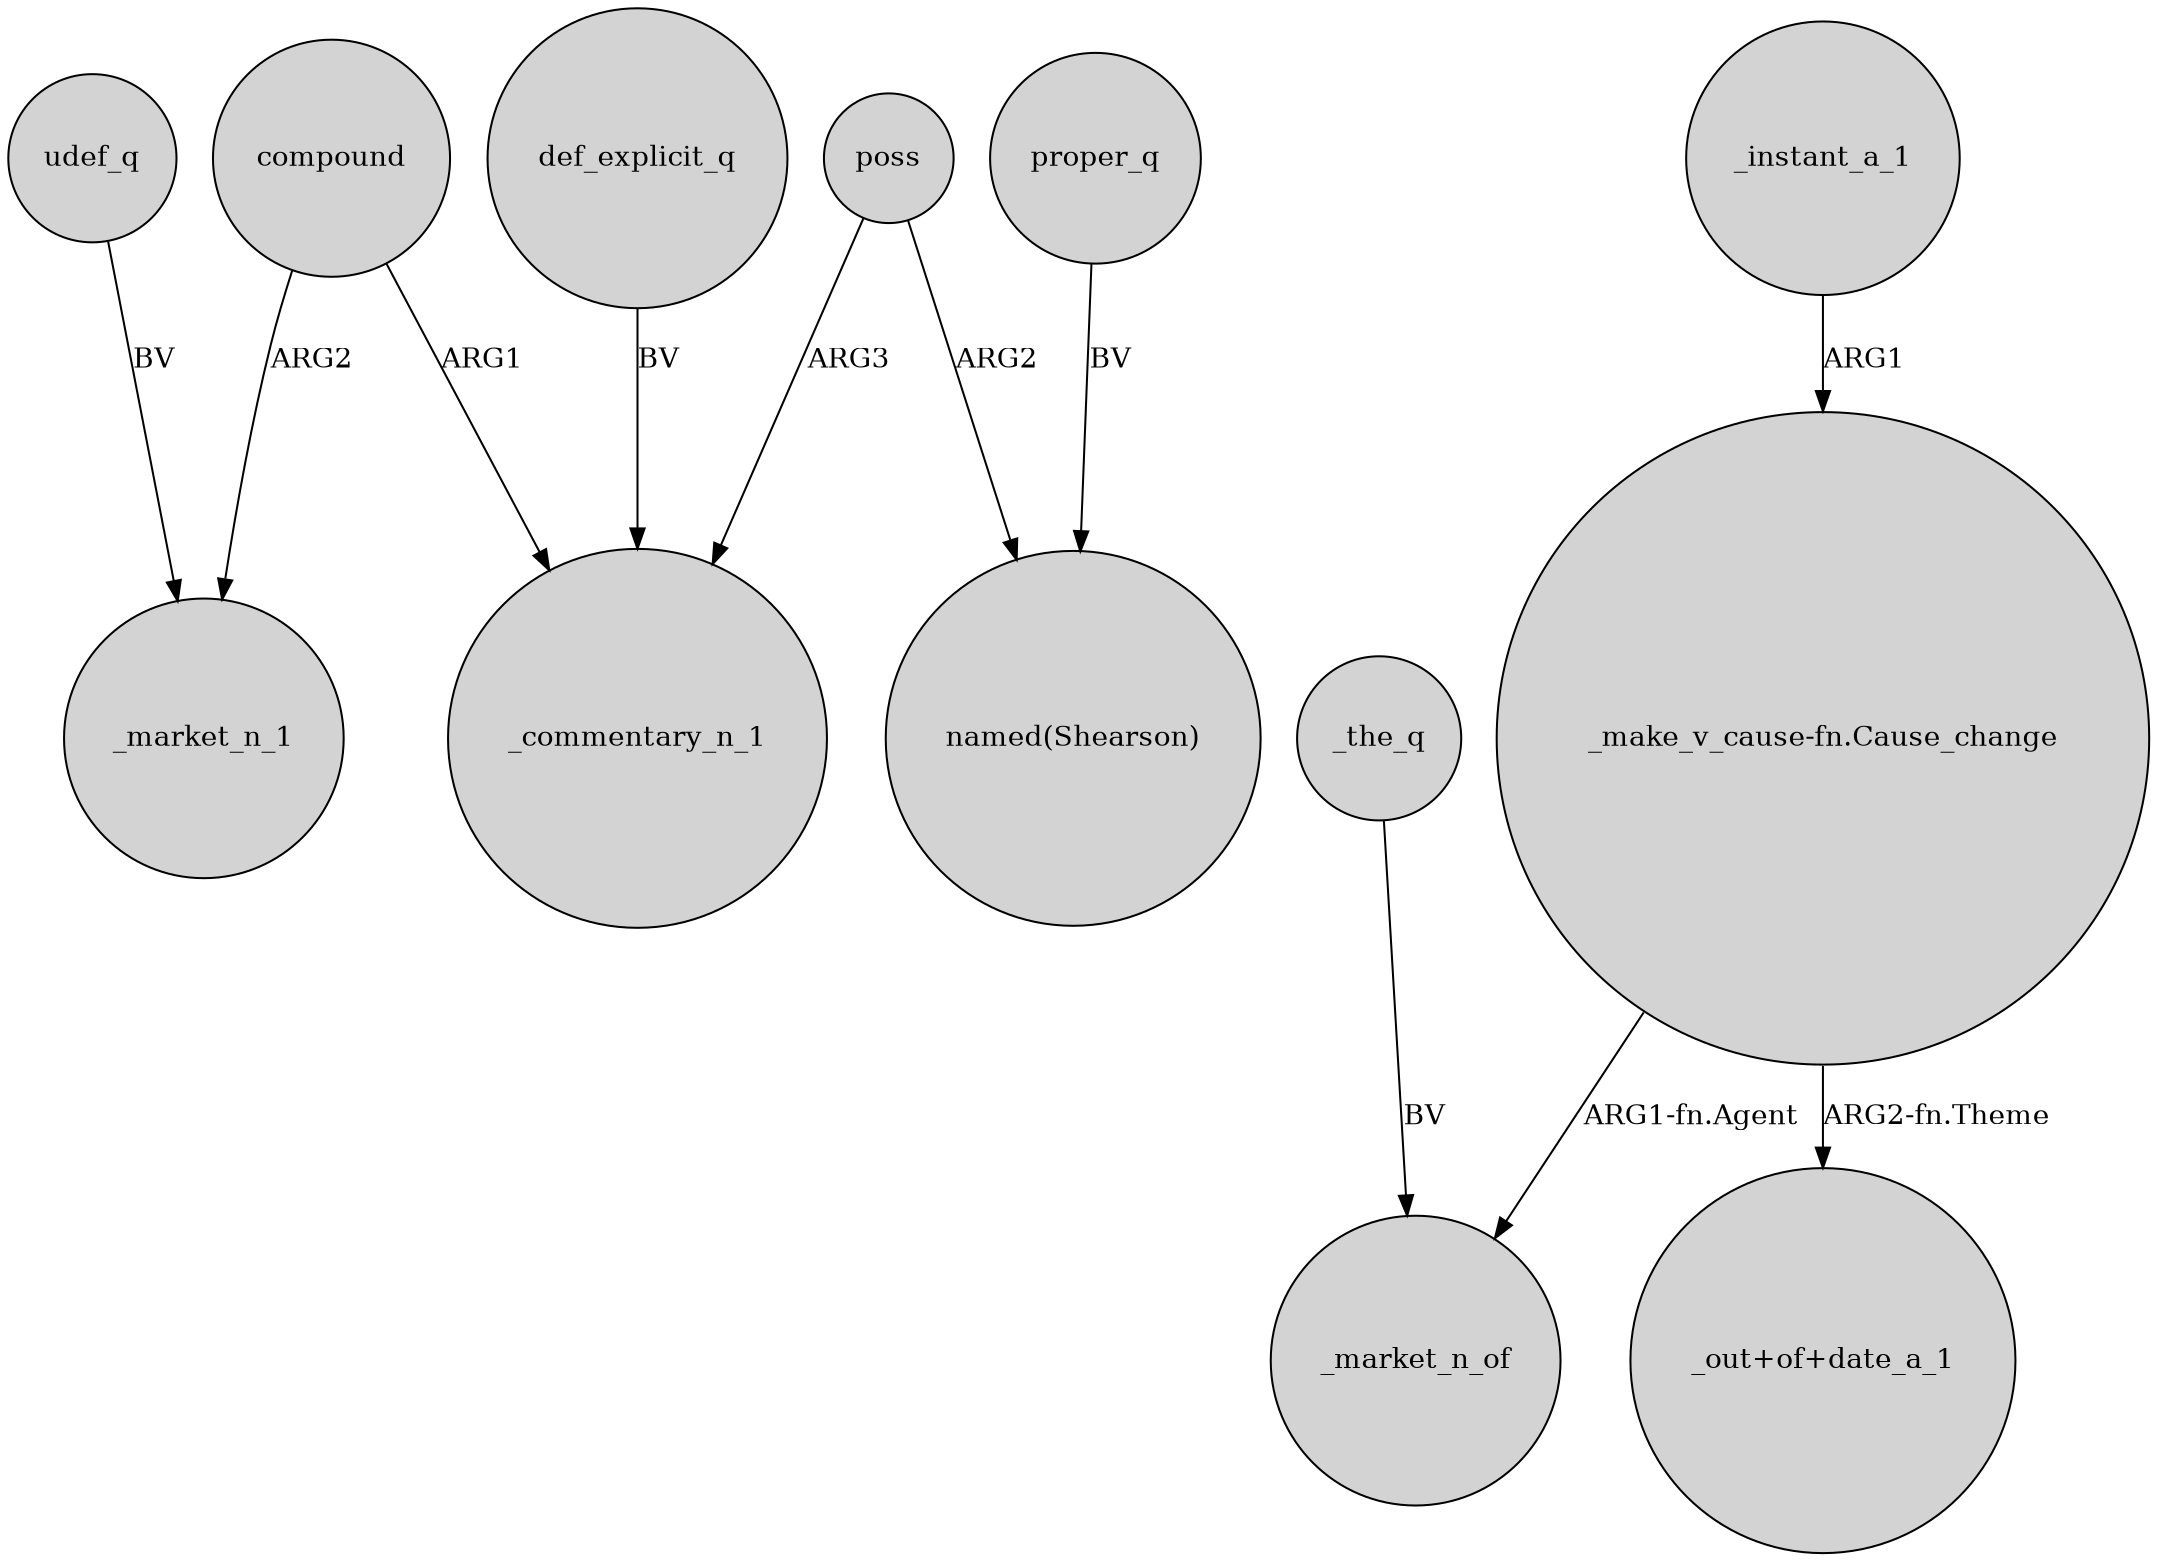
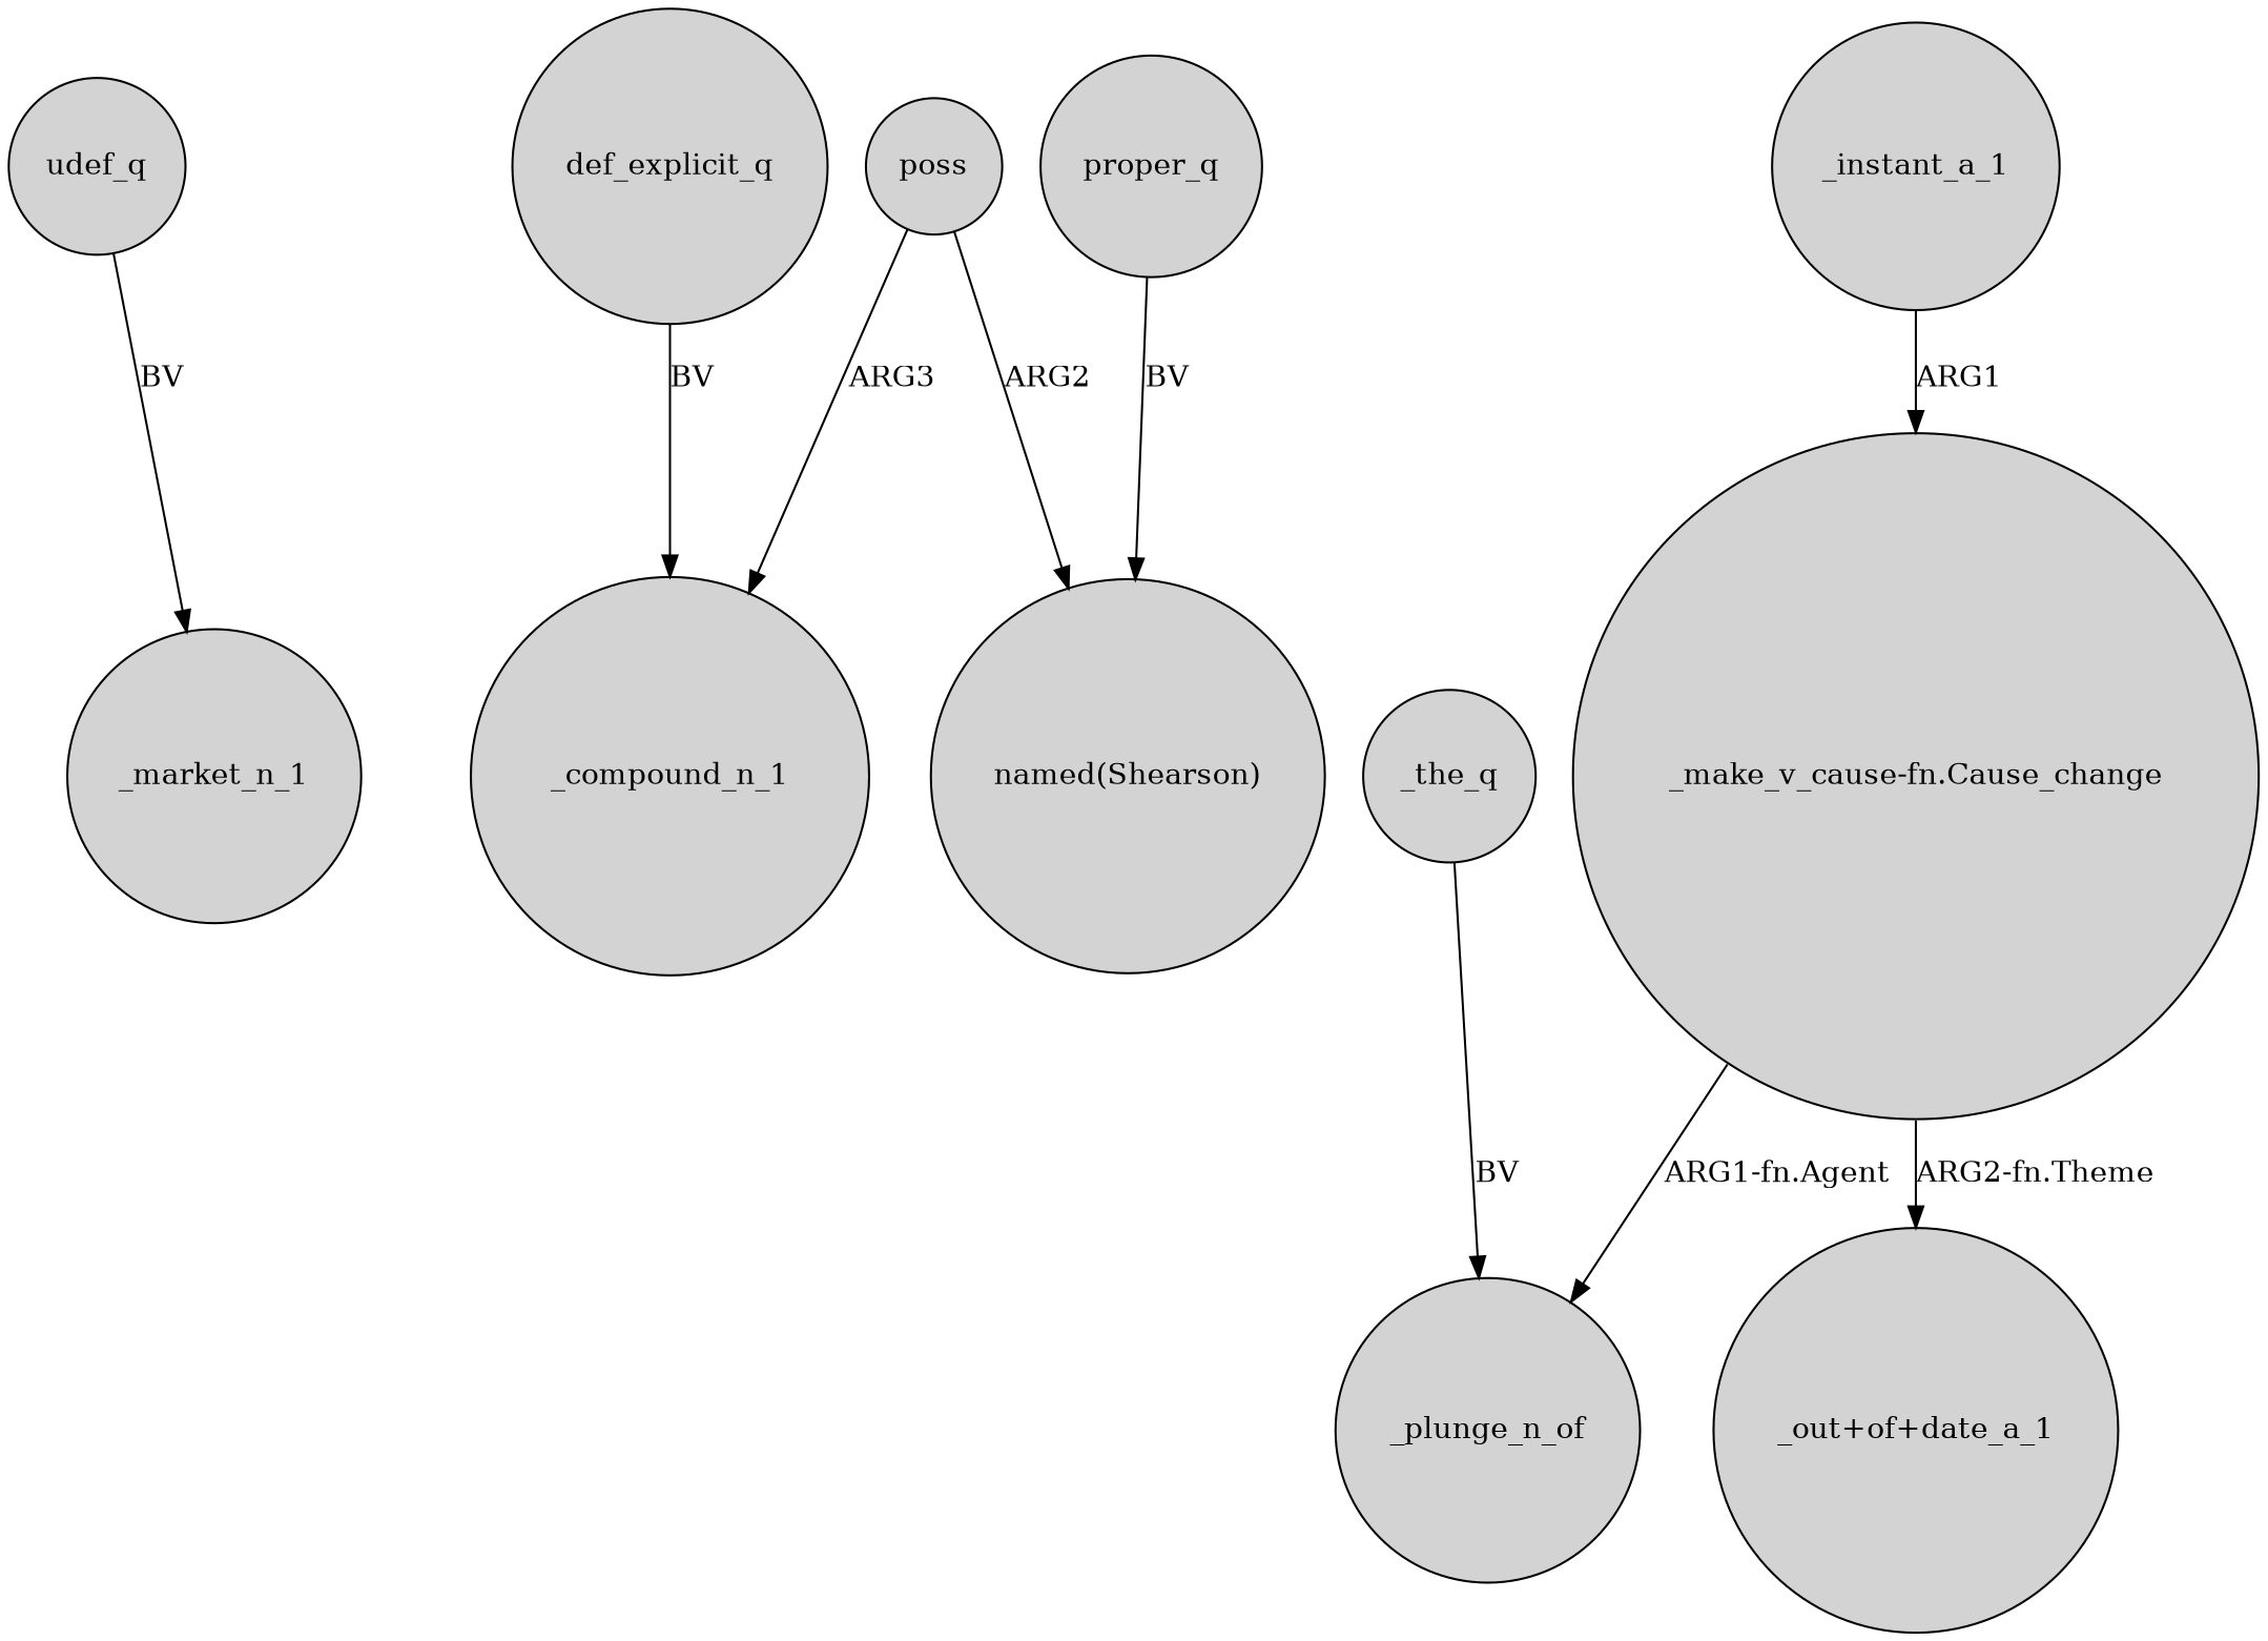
  digraph {
    node [shape=circle style=filled]
-   compound
    _market_n_1
-   _commentary_n_1
+   _commentary_n_1 [label=_compound_n_1]
    poss
    "named(Shearson)"
    "_make_v_cause-fn.Cause_change"
-   _plunge_n_of [label=_market_n_of]
+   _plunge_n_of
    "_out+of+date_a_1"
    udef_q
    proper_q
    _the_q
    _instant_a_1
    def_explicit_q
-   compound -> _market_n_1 [label=ARG2]
-   compound -> _commentary_n_1 [label=ARG1]
    poss -> _commentary_n_1 [label=ARG3]
    poss -> "named(Shearson)" [label=ARG2]
    "_make_v_cause-fn.Cause_change" -> _plunge_n_of [label="ARG1-fn.Agent"]
    "_make_v_cause-fn.Cause_change" -> "_out+of+date_a_1" [label="ARG2-fn.Theme"]
    udef_q -> _market_n_1 [label=BV]
    proper_q -> "named(Shearson)" [label=BV]
    _the_q -> _plunge_n_of [label=BV]
    _instant_a_1 -> "_make_v_cause-fn.Cause_change" [label=ARG1]
    def_explicit_q -> _commentary_n_1 [label=BV]
  }
